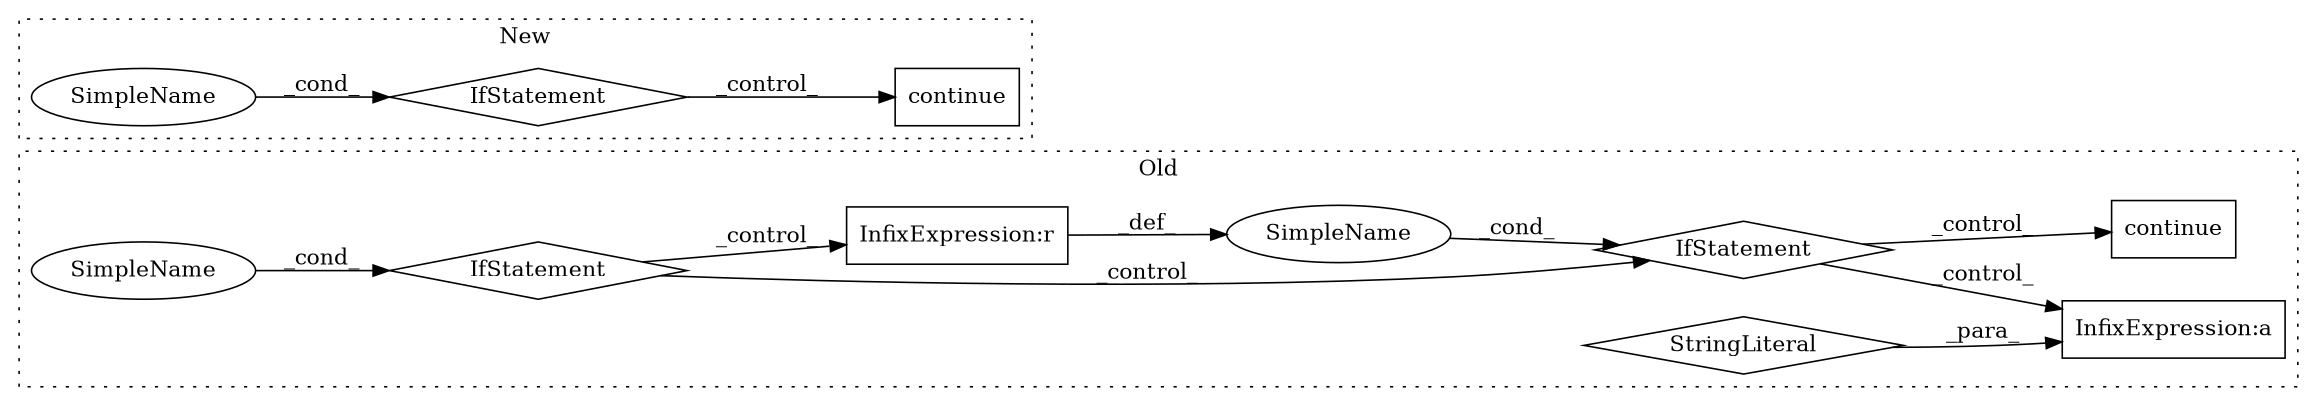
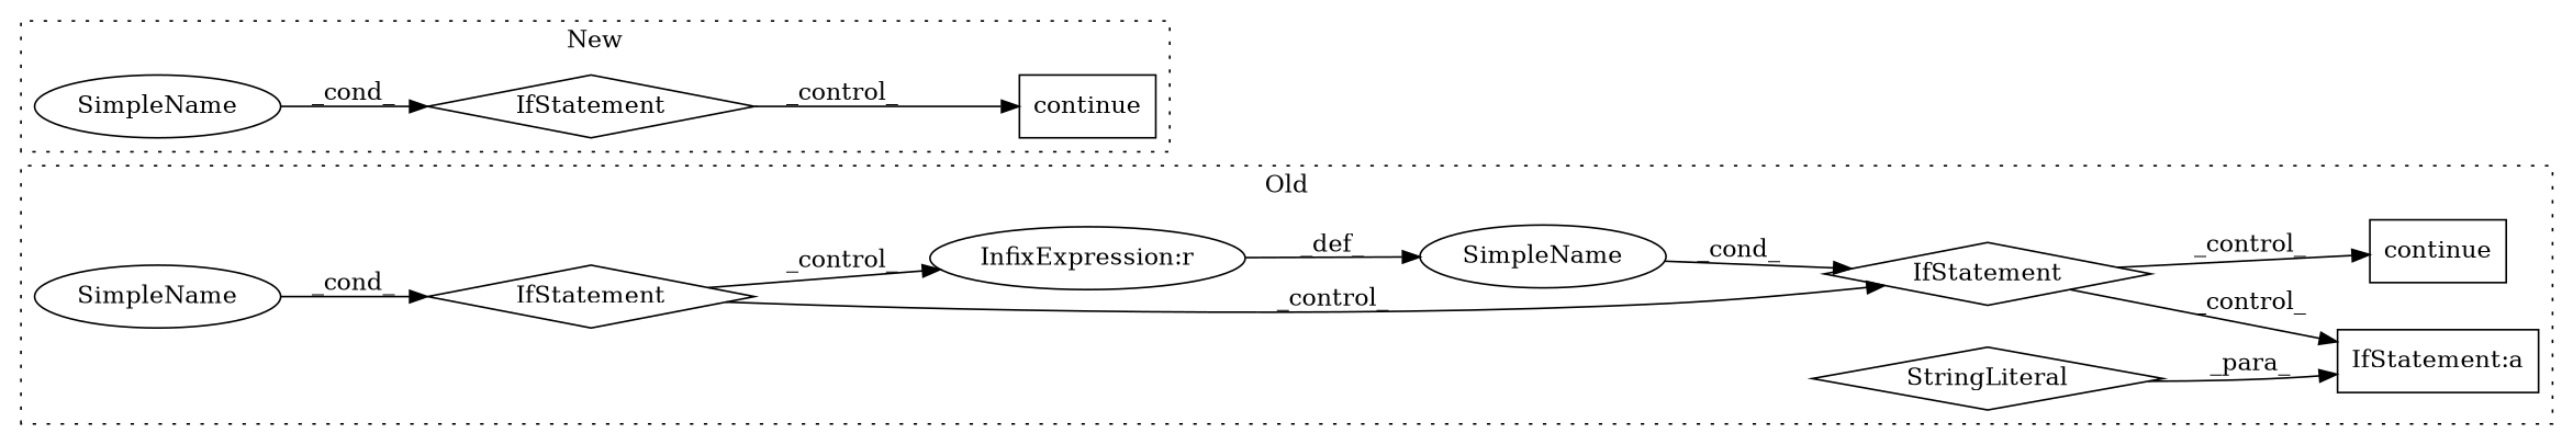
  digraph {
    rankdir=LR
    node [a=25 shape=box]
    n1 [a=18 l=9 label=continue s=5731]
    n2 [l="4,2" label=IfStatement s="5621,5661" shape=diamond]
    n3 [a=42 label=SimpleName shape=ellipse]
-   n4 [a=27 l=4 label="InfixExpression:r" s=5646]
+   n4 [a=27 l=4 label="InfixExpression:r" s=5646 shape=ellipse]
    n5 [a=42 label=SimpleName shape=ellipse]
    n6 [l="4,2" label=IfStatement s="5302,5333" shape=diamond]
-   n7 [a=27 l=3 label="InfixExpression:a" s=5709]
+   n7 [a=27 l=3 label="IfStatement:a" s=5709]
    n8 [a=45 l=30 label=StringLiteral s=5679 shape=diamond]
    n9 [a=18 l=9 label=continue s=4265]
    n10 [l="4,2" label=IfStatement s="4220,4253" shape=diamond]
    n11 [a=42 label=SimpleName shape=ellipse]
    subgraph cluster_1 {
      label=Old
      style=dotted
      n1
      n2
      n3
      n4
      n5
      n6
      n7
      n8
    }
    subgraph cluster_2 {
      label=New
      style=dotted
      n9
      n10
      n11
    }
    n2 -> n1 [label=_control_]
    n2 -> n7 [label=_control_]
    n3 -> n2 [label=_cond_]
    n4 -> n3 [label=_def_]
    n5 -> n6 [label=_cond_]
    n6 -> n2 [label=_control_]
    n6 -> n4 [label=_control_]
    n8 -> n7 [label=_para_]
    n10 -> n9 [label=_control_]
    n11 -> n10 [label=_cond_]
  }
